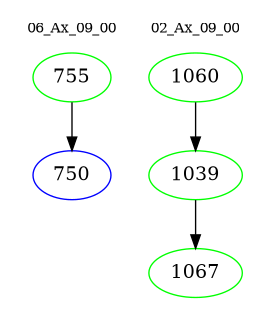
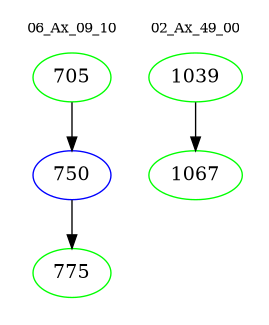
  digraph {
    node [color=green]
    edge [color=black]
-   n1 [label=755]
+   n1 [label=705]
    n2 [color=blue label=750]
-   n4 [label=1060]
+   n3 [label=775]
    n5 [label=1039]
    n6 [label=1067]
    subgraph cluster_1 {
      color=white
      fontsize=10
-     label="06_Ax_09_00"
+     label="06_Ax_09_10"
      n1
      n2
+     n3
    }
    subgraph cluster_2 {
      color=white
      fontsize=10
-     label="02_Ax_09_00"
-     n4
+     label="02_Ax_49_00"
      n5
      n6
    }
    n1 -> n2
-   n4 -> n5
+   n2 -> n3
    n5 -> n6
  }
